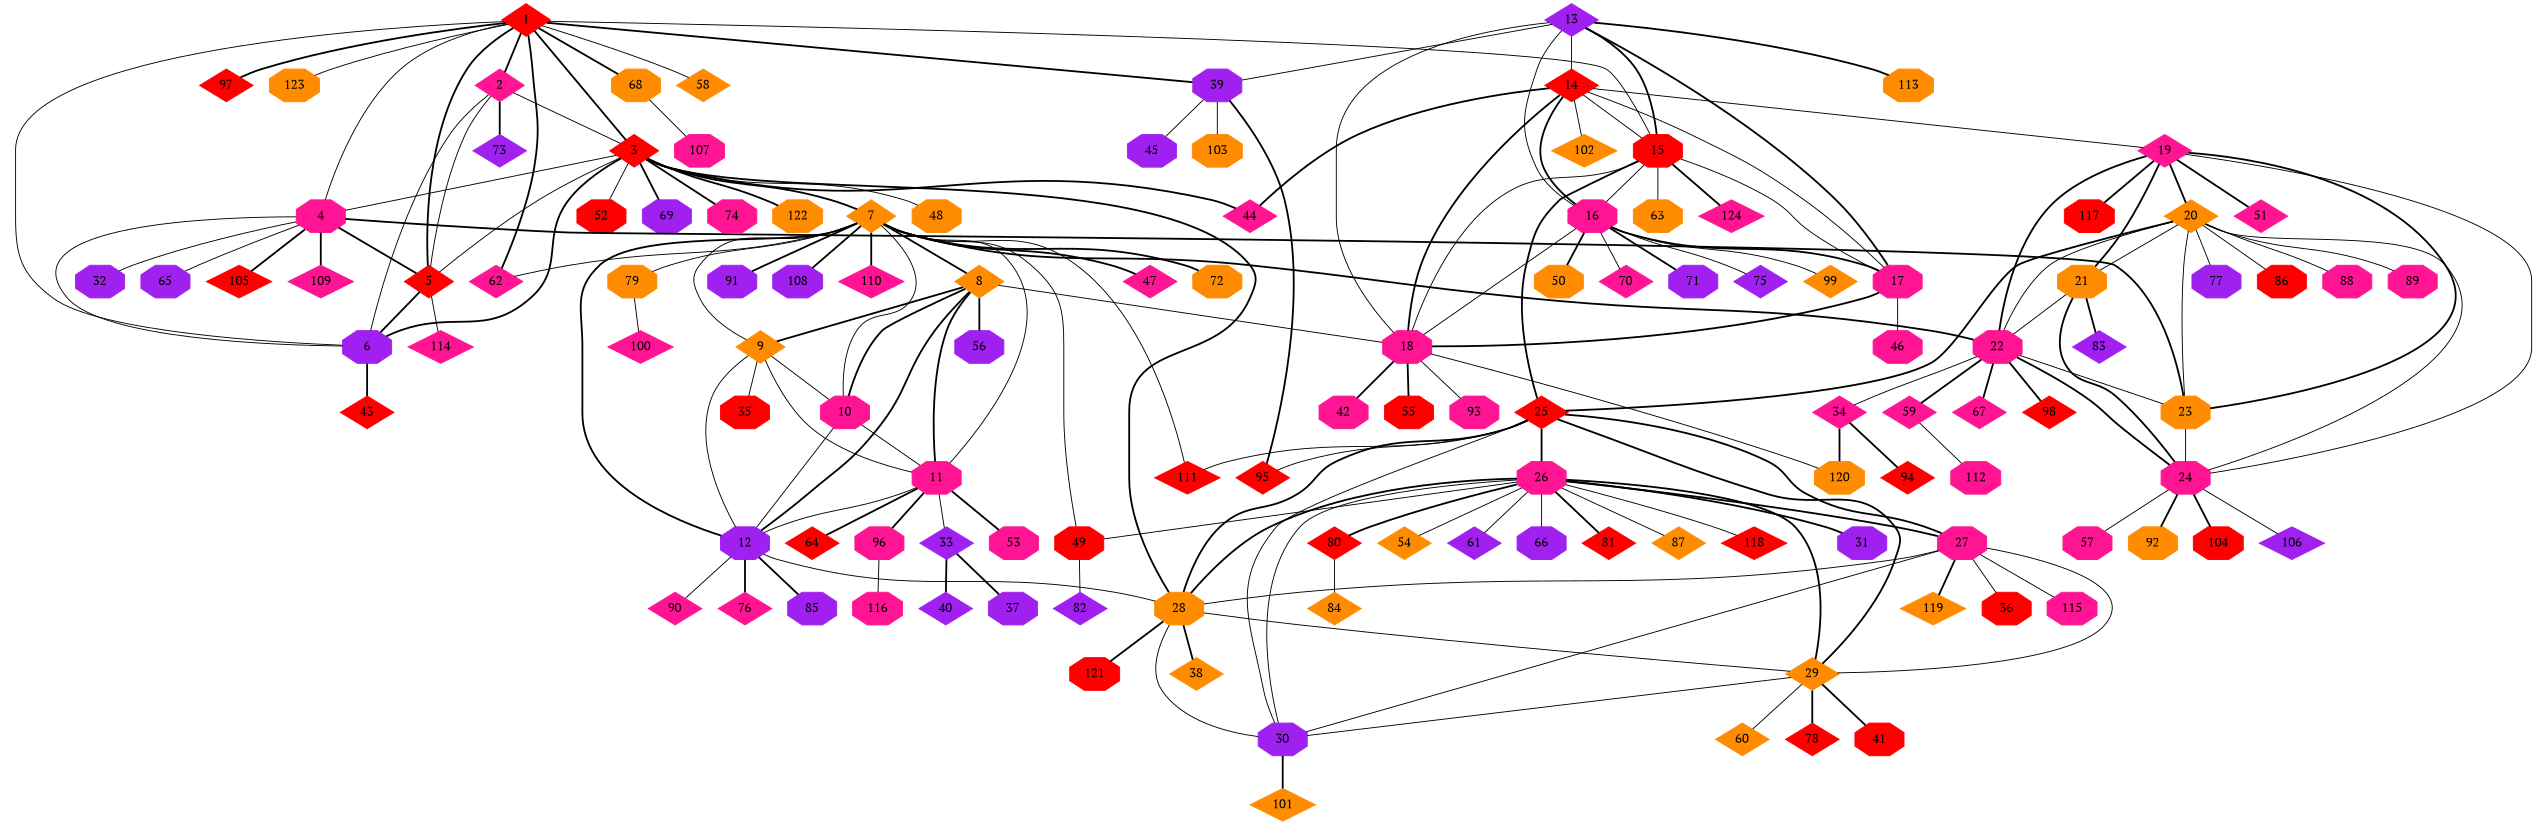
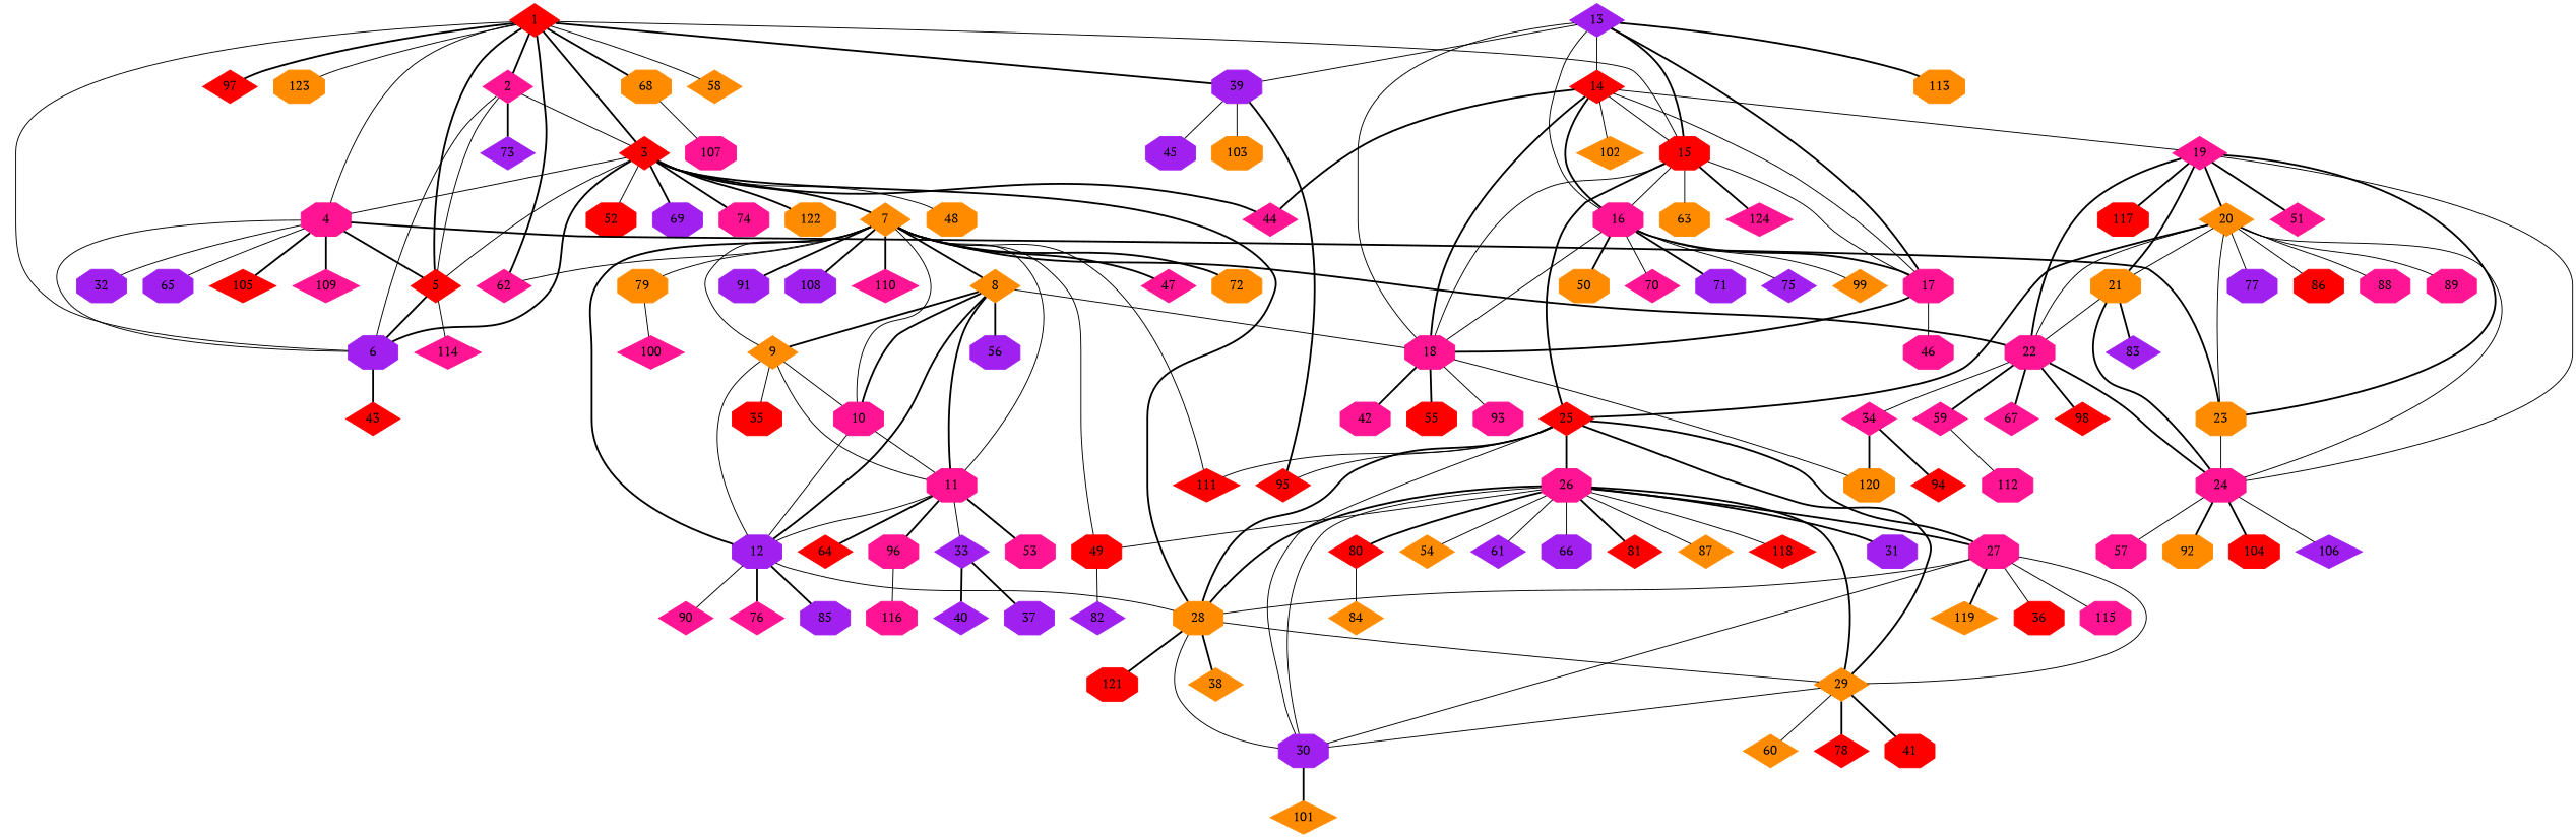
  graph {
    fontname="PT Serif"
    node [color=deeppink fontname="PT Serif" shape=octagon style=filled]
    edge [fontname="PT Serif" style=solid]
    1 [color=red shape=diamond]
    2 [shape=diamond]
    3 [color=red shape=diamond]
    4
    5 [color=red shape=diamond]
    6 [color=purple]
    15 [color=red]
    39 [color=purple]
    58 [color=darkorange shape=diamond]
    62 [shape=diamond]
    68 [color=darkorange]
    97 [color=red shape=diamond]
    123 [color=darkorange]
    73 [color=purple shape=diamond]
    7 [color=darkorange shape=diamond]
    28 [color=darkorange]
    44 [shape=diamond]
    48 [color=darkorange]
    52 [color=red]
    69 [color=purple]
    74
    122 [color=darkorange]
    23 [color=darkorange]
    32 [color=purple]
    65 [color=purple]
    105 [color=red shape=diamond]
    109 [shape=diamond]
    114 [shape=diamond]
    43 [color=red shape=diamond]
    18
    16
    17
    25 [color=red shape=diamond]
    63 [color=darkorange]
    124 [shape=diamond]
    95 [color=red shape=diamond]
    45 [color=purple]
    103 [color=darkorange]
    107
    8 [color=darkorange shape=diamond]
    9 [color=darkorange shape=diamond]
    10
    11
    12 [color=purple]
    22
    47 [shape=diamond]
    49 [color=red]
    72 [color=darkorange]
    79 [color=darkorange]
    91 [color=purple]
    108 [color=purple]
    110 [shape=diamond]
    111 [color=red shape=diamond]
    29 [color=darkorange shape=diamond]
    30 [color=purple]
    38 [color=darkorange shape=diamond]
    121 [color=red]
    24
    56 [color=purple]
    35 [color=red]
    33 [color=purple shape=diamond]
    53
    64 [color=red shape=diamond]
    96
    76 [shape=diamond]
    85 [color=purple]
    90 [shape=diamond]
    34 [shape=diamond]
    59 [shape=diamond]
    67 [shape=diamond]
    98 [color=red shape=diamond]
    82 [color=purple shape=diamond]
    100 [shape=diamond]
    42
    55 [color=red]
    93
    120 [color=darkorange]
    37 [color=purple]
    40 [color=purple shape=diamond]
    116
    13 [color=purple shape=diamond]
    14 [color=red shape=diamond]
    113 [color=darkorange]
    19 [shape=diamond]
    102 [color=darkorange shape=diamond]
    50 [color=darkorange]
    70 [shape=diamond]
    71 [color=purple]
    75 [color=purple shape=diamond]
    99 [color=darkorange shape=diamond]
    46
    20 [color=darkorange shape=diamond]
    21 [color=darkorange]
    51 [shape=diamond]
    117 [color=red]
    26
    27
    77 [color=purple]
    86 [color=red]
    88
    89
    83 [color=purple shape=diamond]
    57
    92 [color=darkorange]
    104 [color=red]
    106 [color=purple shape=diamond]
    94 [color=red shape=diamond]
    112
    31 [color=purple]
    54 [color=darkorange shape=diamond]
    61 [color=purple shape=diamond]
    66 [color=purple]
    80 [color=red shape=diamond]
    81 [color=red shape=diamond]
    87 [color=darkorange shape=diamond]
    118 [color=red shape=diamond]
    36 [color=red]
    115
    119 [color=darkorange shape=diamond]
    41 [color=red]
    60 [color=darkorange shape=diamond]
    78 [color=red shape=diamond]
    101 [color=darkorange shape=diamond]
    84 [color=darkorange shape=diamond]
    1 -- 2 [style=bold]
    1 -- 3 [style=bold]
    1 -- 4
    1 -- 5 [style=bold]
    1 -- 6
    1 -- 15
    1 -- 39 [style=bold]
    1 -- 58
    1 -- 62 [style=bold]
    1 -- 68 [style=bold]
    1 -- 97 [style=bold]
    1 -- 123
    2 -- 3
    2 -- 5
    2 -- 6
    2 -- 73 [style=bold]
    3 -- 4
    3 -- 5
    3 -- 6 [style=bold]
    3 -- 7 [style=bold]
    3 -- 28 [style=bold]
    3 -- 44 [style=bold]
    3 -- 48
    3 -- 52
    3 -- 69 [style=bold]
    3 -- 74 [style=bold]
    3 -- 122 [style=bold]
    4 -- 5 [style=bold]
    4 -- 6
    4 -- 23 [style=bold]
    4 -- 32
    4 -- 65
    4 -- 105 [style=bold]
    4 -- 109 [style=bold]
    5 -- 6 [style=bold]
    5 -- 114
    6 -- 43 [style=bold]
    15 -- 18
    15 -- 16
    15 -- 17
    15 -- 25 [style=bold]
    15 -- 63
    15 -- 124 [style=bold]
    39 -- 95 [style=bold]
    39 -- 45
    39 -- 103
    68 -- 107
    7 -- 62
    7 -- 8 [style=bold]
    7 -- 9
    7 -- 10
    7 -- 11
    7 -- 12 [style=bold]
    7 -- 22 [style=bold]
    7 -- 47 [style=bold]
    7 -- 49
    7 -- 72 [style=bold]
    7 -- 79
    7 -- 91 [style=bold]
    7 -- 108 [style=bold]
    7 -- 110 [style=bold]
    7 -- 111
    28 -- 29
    28 -- 30
    28 -- 38 [style=bold]
    28 -- 121 [style=bold]
    23 -- 24
    18 -- 42 [style=bold]
    18 -- 55 [style=bold]
    18 -- 93
    18 -- 120
    16 -- 18
    16 -- 17 [style=bold]
    16 -- 50 [style=bold]
    16 -- 70
    16 -- 71 [style=bold]
    16 -- 75
    16 -- 99
    17 -- 18 [style=bold]
    17 -- 46
    25 -- 28 [style=bold]
    25 -- 95
    25 -- 111
    25 -- 29 [style=bold]
    25 -- 30
    25 -- 26 [style=bold]
    25 -- 27 [style=bold]
    8 -- 18
    8 -- 9 [style=bold]
    8 -- 10 [style=bold]
    8 -- 11 [style=bold]
    8 -- 12 [style=bold]
    8 -- 56 [style=bold]
    9 -- 10
    9 -- 11
    9 -- 12
    9 -- 35
    10 -- 11
    10 -- 12
    11 -- 12
    11 -- 33
    11 -- 53 [style=bold]
    11 -- 64 [style=bold]
    11 -- 96 [style=bold]
    12 -- 28
    12 -- 76 [style=bold]
    12 -- 85 [style=bold]
    12 -- 90
-   22 -- 23
    22 -- 24 [style=bold]
    22 -- 34
    22 -- 59 [style=bold]
    22 -- 67 [style=bold]
    22 -- 98 [style=bold]
    49 -- 82
    79 -- 100
    29 -- 30
    29 -- 41 [style=bold]
    29 -- 60
    29 -- 78 [style=bold]
    30 -- 101 [style=bold]
    24 -- 57
    24 -- 92 [style=bold]
    24 -- 104 [style=bold]
    24 -- 106
    33 -- 37 [style=bold]
    33 -- 40 [style=bold]
    96 -- 116
    34 -- 120 [style=bold]
    34 -- 94 [style=bold]
    59 -- 112
    13 -- 15 [style=bold]
    13 -- 39
    13 -- 18
    13 -- 16
    13 -- 17 [style=bold]
    13 -- 14
    13 -- 113 [style=bold]
    14 -- 15
    14 -- 44 [style=bold]
    14 -- 18 [style=bold]
    14 -- 16 [style=bold]
    14 -- 17
    14 -- 19
    14 -- 102
    19 -- 23 [style=bold]
    19 -- 22 [style=bold]
    19 -- 24
    19 -- 20 [style=bold]
    19 -- 21 [style=bold]
    19 -- 51 [style=bold]
    19 -- 117 [style=bold]
    20 -- 23
    20 -- 25 [style=bold]
    20 -- 22
    20 -- 24
    20 -- 21
    20 -- 77
    20 -- 86
    20 -- 88
    20 -- 89
    21 -- 22
    21 -- 24 [style=bold]
    21 -- 83 [style=bold]
    26 -- 28 [style=bold]
    26 -- 49
    26 -- 29 [style=bold]
    26 -- 30
    26 -- 27 [style=bold]
    26 -- 31 [style=bold]
    26 -- 54
    26 -- 61
    26 -- 66
    26 -- 80 [style=bold]
    26 -- 81 [style=bold]
    26 -- 87
    26 -- 118
    27 -- 28
    27 -- 29
    27 -- 30
    27 -- 36
    27 -- 115
    27 -- 119 [style=bold]
    80 -- 84
  }
